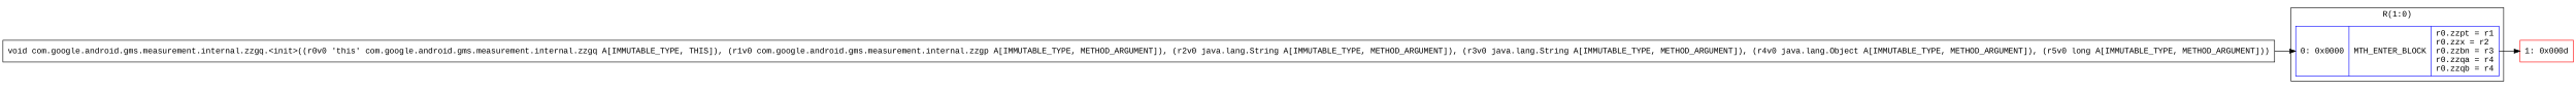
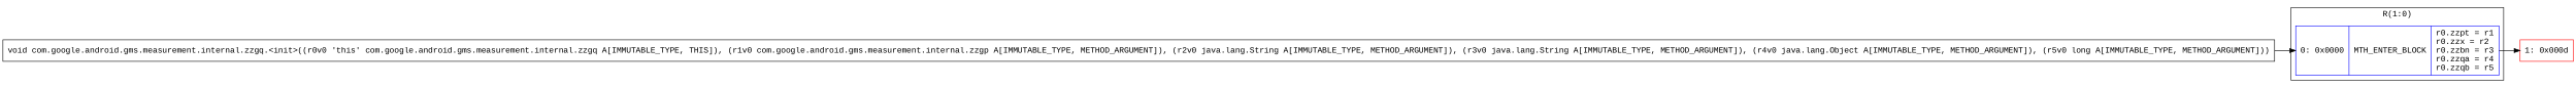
  digraph {
    rankdir=LR
    fontname="Liberation Mono"
    node [shape=record fontname="Liberation Mono"]
    edge [fontname="Liberation Mono"]
-   n1 [color=blue label="{0\:\ 0x0000|MTH_ENTER_BLOCK\l|r0.zzpt = r1\lr0.zzx = r2\lr0.zzbn = r3\lr0.zzqa = r4\lr0.zzqb = r4\l}"]
+   n1 [color=blue label="{0\:\ 0x0000|MTH_ENTER_BLOCK\l|r0.zzpt = r1\lr0.zzx = r2\lr0.zzbn = r3\lr0.zzqa = r4\lr0.zzqb = r5\l}"]
    n2 [color=red label="{1\:\ 0x000d}"]
    n3 [label="{void com.google.android.gms.measurement.internal.zzgq.\<init\>((r0v0 'this' com.google.android.gms.measurement.internal.zzgq A[IMMUTABLE_TYPE, THIS]), (r1v0 com.google.android.gms.measurement.internal.zzgp A[IMMUTABLE_TYPE, METHOD_ARGUMENT]), (r2v0 java.lang.String A[IMMUTABLE_TYPE, METHOD_ARGUMENT]), (r3v0 java.lang.String A[IMMUTABLE_TYPE, METHOD_ARGUMENT]), (r4v0 java.lang.Object A[IMMUTABLE_TYPE, METHOD_ARGUMENT]), (r5v0 long A[IMMUTABLE_TYPE, METHOD_ARGUMENT])) }"]
    subgraph cluster_1 {
      label="R(1:0)"
      n1
    }
    n1 -> n2
    n3 -> n1
  }
